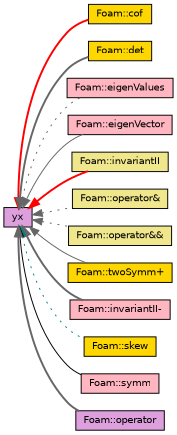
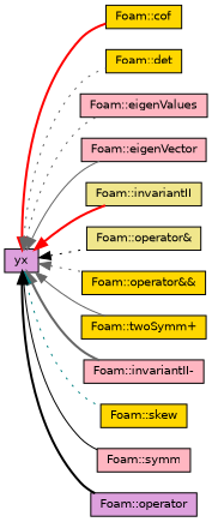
  digraph {
    rankdir=LR
    node [color=black fillcolor=gold fontname=Helvetica fontsize=10 shape=record style=filled]
    edge [color=gray40 dir=back fontname=Helvetica fontsize=10 labelfontname=Helvetica labelfontsize=10 style=dotted]
    n1 [fillcolor=plum fontcolor=black height=0.2 label=yx width=0.4]
    n2 [height=0.2 label="Foam::cof" width=0.4]
    n3 [height=0.2 label="Foam::det" width=0.4]
    n4 [fillcolor=lightpink height=0.2 label="Foam::eigenValues" width=0.4]
    n5 [fillcolor=lightpink height=0.2 label="Foam::eigenVector" width=0.4]
    n6 [fillcolor=khaki height=0.2 label="Foam::invariantII" width=0.4]
    n7 [fillcolor=khaki height=0.2 label="Foam::operator&" width=0.4]
-   n8 [fillcolor=khaki height=0.2 label="Foam::operator&&" width=0.4]
+   n8 [height=0.2 label="Foam::operator&&" width=0.4]
    n9 [height=0.2 label="Foam::twoSymm+" width=0.4]
    n10 [fillcolor=lightpink height=0.2 label="Foam::invariantII-" width=0.4]
    n11 [height=0.2 label="Foam::skew" width=0.4]
    n12 [fillcolor=lightpink height=0.2 label="Foam::symm" width=0.4]
    n13 [fillcolor=plum height=0.2 label="Foam::operator" width=0.4]
    n1 -> n2 [color=red style=bold]
-   n1 -> n3 [style=bold]
+   n1 -> n3
    n1 -> n4
    n1 -> n5 [style=solid]
    n1 -> n6 [color=red style=bold]
-   n1 -> n7
+   n1 -> n7 [color=black]
    n1 -> n8
    n1 -> n9 [style=solid]
    n1 -> n10 [style=bold]
    n1 -> n11 [color=teal]
    n1 -> n12 [color=black style=solid]
-   n1 -> n13 [style=bold]
+   n1 -> n13 [color=black style=bold]
  }
